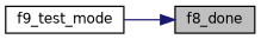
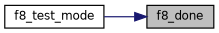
  digraph {
    rankdir=RL
    node [color=black fontname=Helvetica fontsize=10 shape=record style=filled]
    n1 [fillcolor=grey75 fontcolor=black height=0.2 label=f8_done width=0.4]
-   n2 [fillcolor=white height=0.2 label=f9_test_mode width=0.4]
+   n2 [fillcolor=white height=0.2 label=f8_test_mode width=0.4]
    n1 -> n2 [color=midnightblue dir=back fontname=Helvetica fontsize=10 labelfontname=Helvetica labelfontsize=10 style=solid]
  }
